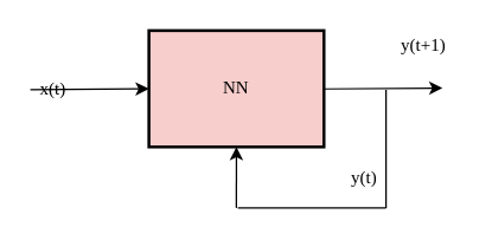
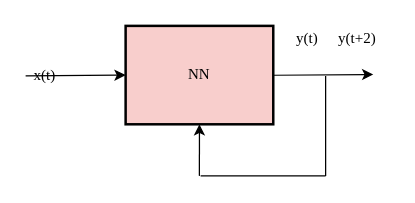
  <mxCell id="0" />
  <mxCell id="1" parent="0" />
  <mxCell id="2" value="NN" style="rounded=0;whiteSpace=wrap;html=1;absoluteArcSize=1;arcSize=14;strokeWidth=2;fontFamily=Times New Roman;fillColor=#f8cecc;" parent="1" vertex="1"><mxGeometry x="100" y="20" width="118.11" height="78.74" as="geometry" /></mxCell>
  <mxCell id="3" value="" style="endArrow=classic;html=1;fontFamily=Times New Roman;entryX=0;entryY=0.5;entryDx=0;entryDy=0;" parent="1" target="2" edge="1"><mxGeometry width="50" height="50" relative="1" as="geometry"><mxPoint x="20" y="60" as="sourcePoint" /><mxPoint x="70" y="10" as="targetPoint" /></mxGeometry></mxCell>
  <mxCell id="4" value="" style="endArrow=classic;html=1;fontFamily=Times New Roman;entryX=0;entryY=0.5;entryDx=0;entryDy=0;" parent="1" edge="1"><mxGeometry width="50" height="50" relative="1" as="geometry"><mxPoint x="218.11" y="59.5" as="sourcePoint" /><mxPoint x="298.11" y="58.87" as="targetPoint" /></mxGeometry></mxCell>
  <mxCell id="5" value="" style="endArrow=none;html=1;fontFamily=Times New Roman;" parent="1" edge="1"><mxGeometry width="50" height="50" relative="1" as="geometry"><mxPoint x="260" y="140" as="sourcePoint" /><mxPoint x="260" y="60" as="targetPoint" /></mxGeometry></mxCell>
  <mxCell id="6" value="" style="endArrow=none;html=1;fontFamily=Times New Roman;" parent="1" edge="1"><mxGeometry width="50" height="50" relative="1" as="geometry"><mxPoint x="160" y="140" as="sourcePoint" /><mxPoint x="260" y="140" as="targetPoint" /></mxGeometry></mxCell>
  <mxCell id="7" value="" style="endArrow=classic;html=1;fontFamily=Times New Roman;entryX=0.5;entryY=1;entryDx=0;entryDy=0;" parent="1" target="2" edge="1"><mxGeometry width="50" height="50" relative="1" as="geometry"><mxPoint x="159" y="140" as="sourcePoint" /><mxPoint x="140" y="280" as="targetPoint" /></mxGeometry></mxCell>
- <mxCell id="8" value="y(t)" style="text;html=1;align=center;verticalAlign=middle;resizable=0;points=[];autosize=1;fontFamily=Times New Roman;" parent="1" vertex="1"><mxGeometry x="230" y="110" width="30" height="20" as="geometry" /></mxCell>
- <mxCell id="9" value="y(t+1)" style="text;html=1;align=center;verticalAlign=middle;resizable=0;points=[];autosize=1;fontFamily=Times New Roman;" parent="1" vertex="1"><mxGeometry x="260" y="20" width="50" height="20" as="geometry" /></mxCell>
+ <mxCell id="8" value="y(t)" style="text;html=1;align=center;verticalAlign=middle;resizable=0;points=[];autosize=1;fontFamily=Times New Roman;" parent="1" vertex="1"><mxGeometry x="230" y="20" width="30" height="20" as="geometry" /></mxCell>
+ <mxCell id="9" value="y(t+2)" style="text;html=1;align=center;verticalAlign=middle;resizable=0;points=[];autosize=1;fontFamily=Times New Roman;" parent="1" vertex="1"><mxGeometry x="260" y="20" width="50" height="20" as="geometry" /></mxCell>
  <mxCell id="10" value="x(t)" style="text;html=1;align=center;verticalAlign=middle;resizable=0;points=[];autosize=1;fontFamily=Times New Roman;" parent="1" vertex="1"><mxGeometry x="20" y="50" width="30" height="20" as="geometry" /></mxCell>
